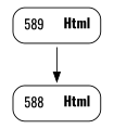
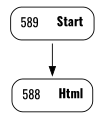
  digraph {
    fontname=Oswald
    node [shape=none fontname=Oswald]
    n1 [label=<<TABLE border='1' cellspacing='0' cellpadding='10' style='rounded' ><TR><TD border='0'>588</TD><TD border='0'><B>Html</B></TD></TR></TABLE>>]
-   n2 [label=<<TABLE border='1' cellspacing='0' cellpadding='10' style='rounded' ><TR><TD border='0'>589</TD><TD border='0'><B>Html</B></TD></TR></TABLE>>]
+   n2 [label=<<TABLE border='1' cellspacing='0' cellpadding='10' style='rounded' ><TR><TD border='0'>589</TD><TD border='0'><B>Start</B></TD></TR></TABLE>>]
    n2 -> n1 [weight=2 fontname=Oswald]
  }
